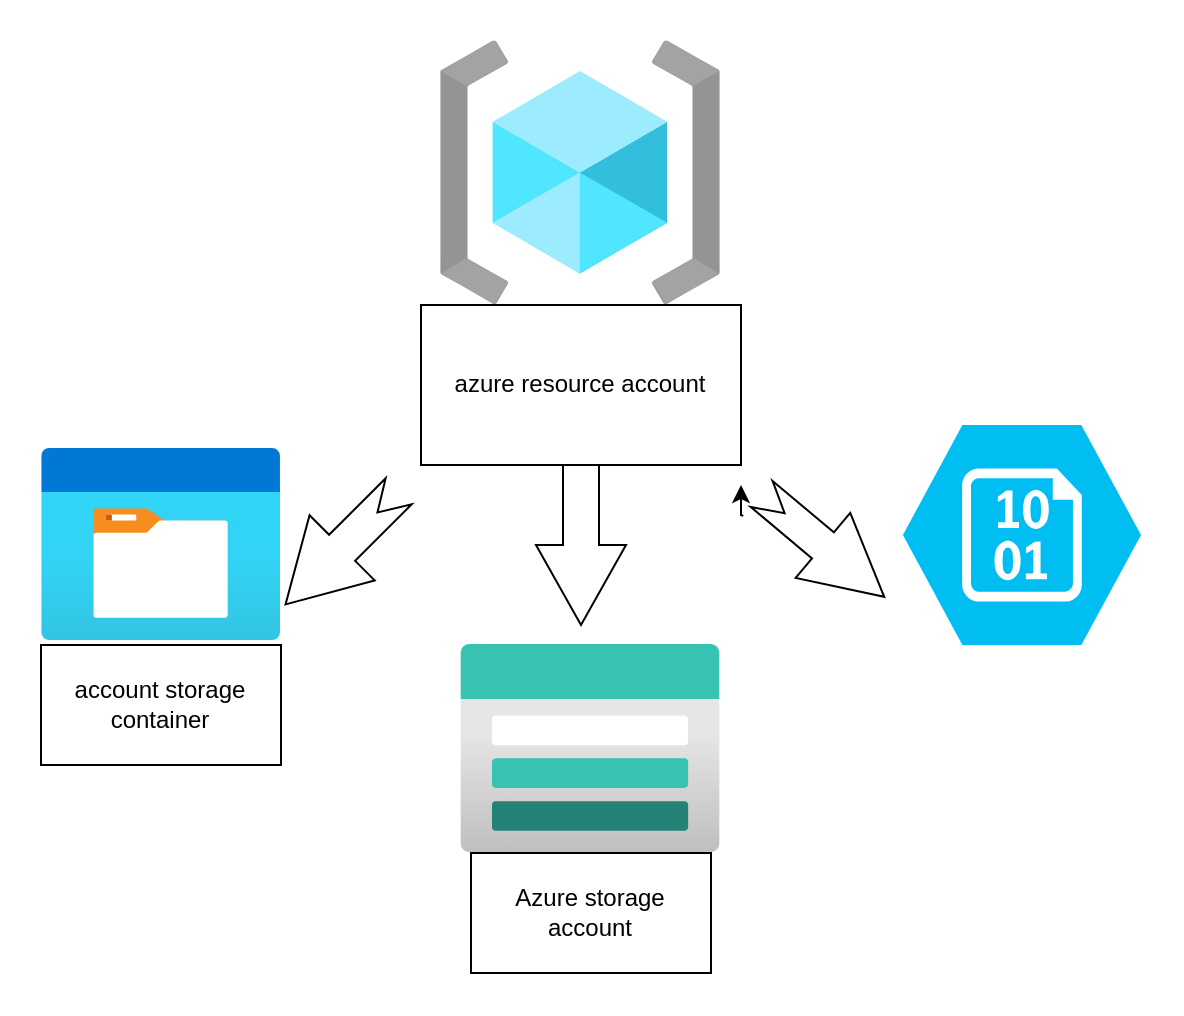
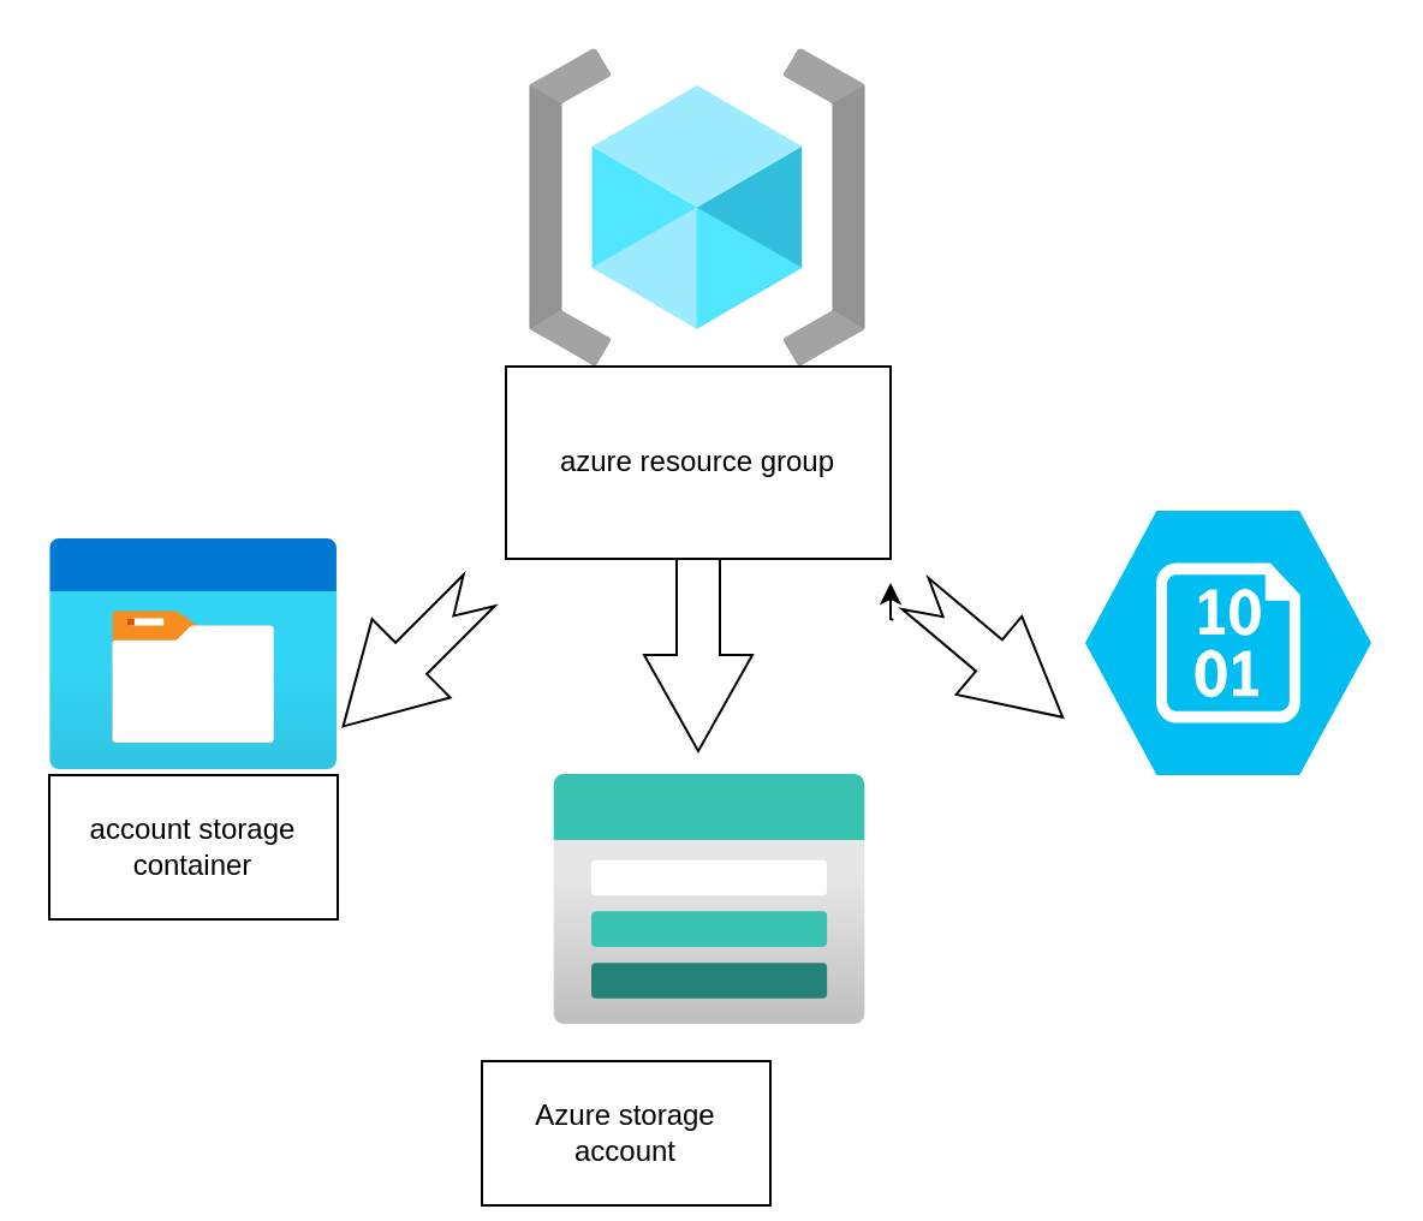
  <mxCell id="0" />
  <mxCell id="1" parent="0" />
- <mxCell id="2" value="azure resource account" style="rounded=0;whiteSpace=wrap;html=1;fontStyle=0" parent="1" vertex="1"><mxGeometry x="210" y="152" width="160" height="80" as="geometry" /></mxCell>
+ <mxCell id="2" value="azure resource group" style="rounded=0;whiteSpace=wrap;html=1;fontStyle=0" parent="1" vertex="1"><mxGeometry x="210" y="152" width="160" height="80" as="geometry" /></mxCell>
  <mxCell id="3" value="" style="html=1;shadow=0;dashed=0;align=center;verticalAlign=middle;shape=mxgraph.arrows2.arrow;dy=0.6;dx=40;direction=south;notch=0;" parent="1" vertex="1"><mxGeometry x="267.5" y="232" width="45" height="80" as="geometry" /></mxCell>
- <mxCell id="4" value="Azure storage account" style="rounded=0;whiteSpace=wrap;html=1;" parent="1" vertex="1"><mxGeometry x="235" y="426" width="120" height="60" as="geometry" /></mxCell>
+ <mxCell id="4" value="Azure storage account" style="rounded=0;whiteSpace=wrap;html=1;" parent="1" vertex="1"><mxGeometry x="200" y="441" width="120" height="60" as="geometry" /></mxCell>
  <mxCell id="5" style="edgeStyle=orthogonalEdgeStyle;rounded=0;orthogonalLoop=1;jettySize=auto;html=1;" parent="1" source="6" edge="1"><mxGeometry relative="1" as="geometry"><mxPoint x="370" y="242" as="targetPoint" /><Array as="points"><mxPoint x="370" y="257" /></Array></mxGeometry></mxCell>
  <mxCell id="6" value="" style="html=1;shadow=0;dashed=0;align=center;verticalAlign=middle;shape=mxgraph.arrows2.arrow;dy=0.6;dx=40;notch=15;rotation=40;" parent="1" vertex="1"><mxGeometry x="370.97" y="250.96" width="80" height="42.46" as="geometry" /></mxCell>
  <mxCell id="7" value="" style="html=1;shadow=0;dashed=0;align=center;verticalAlign=middle;shape=mxgraph.arrows2.arrow;dy=0.6;dx=40;notch=15;rotation=-225;" parent="1" vertex="1"><mxGeometry x="130.55" y="250.4" width="80" height="46.03" as="geometry" /></mxCell>
  <mxCell id="8" value="account storage container" style="rounded=0;whiteSpace=wrap;html=1;" parent="1" vertex="1"><mxGeometry x="20" y="322" width="120" height="60" as="geometry" /></mxCell>
  <mxCell id="9" value="" style="image;aspect=fixed;html=1;points=[];align=center;fontSize=12;image=img/lib/azure2/storage/Storage_Accounts.svg;" vertex="1" parent="1"><mxGeometry x="230" y="322" width="130" height="104" as="geometry" /></mxCell>
  <mxCell id="10" value="" style="image;aspect=fixed;html=1;points=[];align=center;fontSize=12;image=img/lib/azure2/general/Resource_Groups.svg;" vertex="1" parent="1"><mxGeometry x="220" y="20.24" width="140" height="131.76" as="geometry" /></mxCell>
  <mxCell id="11" value="" style="image;aspect=fixed;html=1;points=[];align=center;fontSize=12;image=img/lib/azure2/general/Storage_Container.svg;" vertex="1" parent="1"><mxGeometry x="20.62" y="223.5" width="119.38" height="97" as="geometry" /></mxCell>
  <mxCell id="12" value="" style="verticalLabelPosition=bottom;html=1;verticalAlign=top;align=center;strokeColor=none;fillColor=#00BEF2;shape=mxgraph.azure.storage_blob;" vertex="1" parent="1"><mxGeometry x="450.97" y="212" width="119.03" height="110" as="geometry" /></mxCell>
